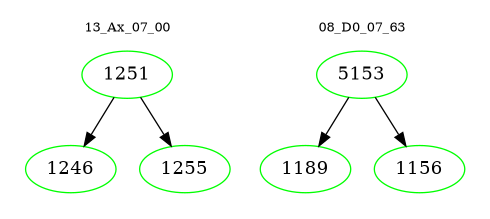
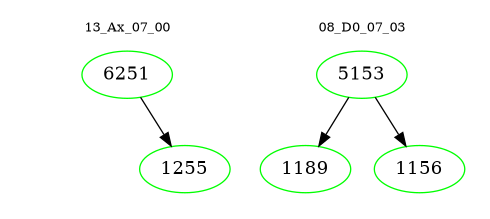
  digraph {
    node [color=green]
    edge [color=black]
-   n1 [label=1251]
-   n2 [label=1246]
+   n1 [label=6251]
    n3 [label=1255]
    n4 [label=5153]
    n5 [label=1189]
    n6 [label=1156]
    subgraph cluster_1 {
      color=white
      fontsize=10
      label="13_Ax_07_00"
      n1
-     n2
      n3
    }
    subgraph cluster_2 {
      color=white
      fontsize=10
-     label="08_D0_07_63"
+     label="08_D0_07_03"
      n4
      n5
      n6
    }
-   n1 -> n2
    n1 -> n3
    n4 -> n5
    n4 -> n6
  }
